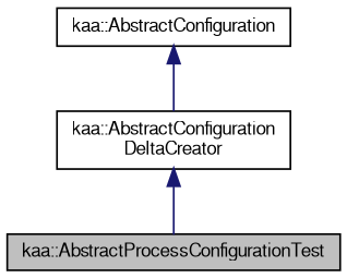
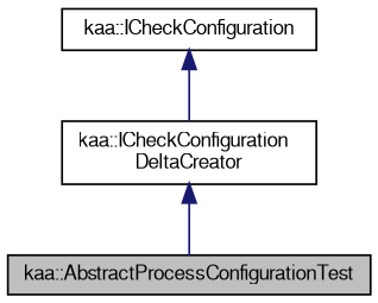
  digraph {
    node [color=black fontname=FreeSans fontsize=10 shape=record]
    edge [color=midnightblue dir=back fontname=FreeSans fontsize=10 labelfontname=FreeSans labelfontsize=10 style=solid]
    n1 [fillcolor=grey75 fontcolor=black height=0.2 label="kaa::AbstractProcessConfigurationTest" style=filled width=0.4]
-   n2 [height=0.2 label="kaa::AbstractConfiguration" width=0.4]
-   n3 [height=0.2 label="kaa::AbstractConfiguration\lDeltaCreator" width=0.4]
+   n2 [height=0.2 label="kaa::ICheckConfiguration" width=0.4]
+   n3 [height=0.2 label="kaa::ICheckConfiguration\lDeltaCreator" width=0.4]
    n2 -> n3
    n3 -> n1
  }
